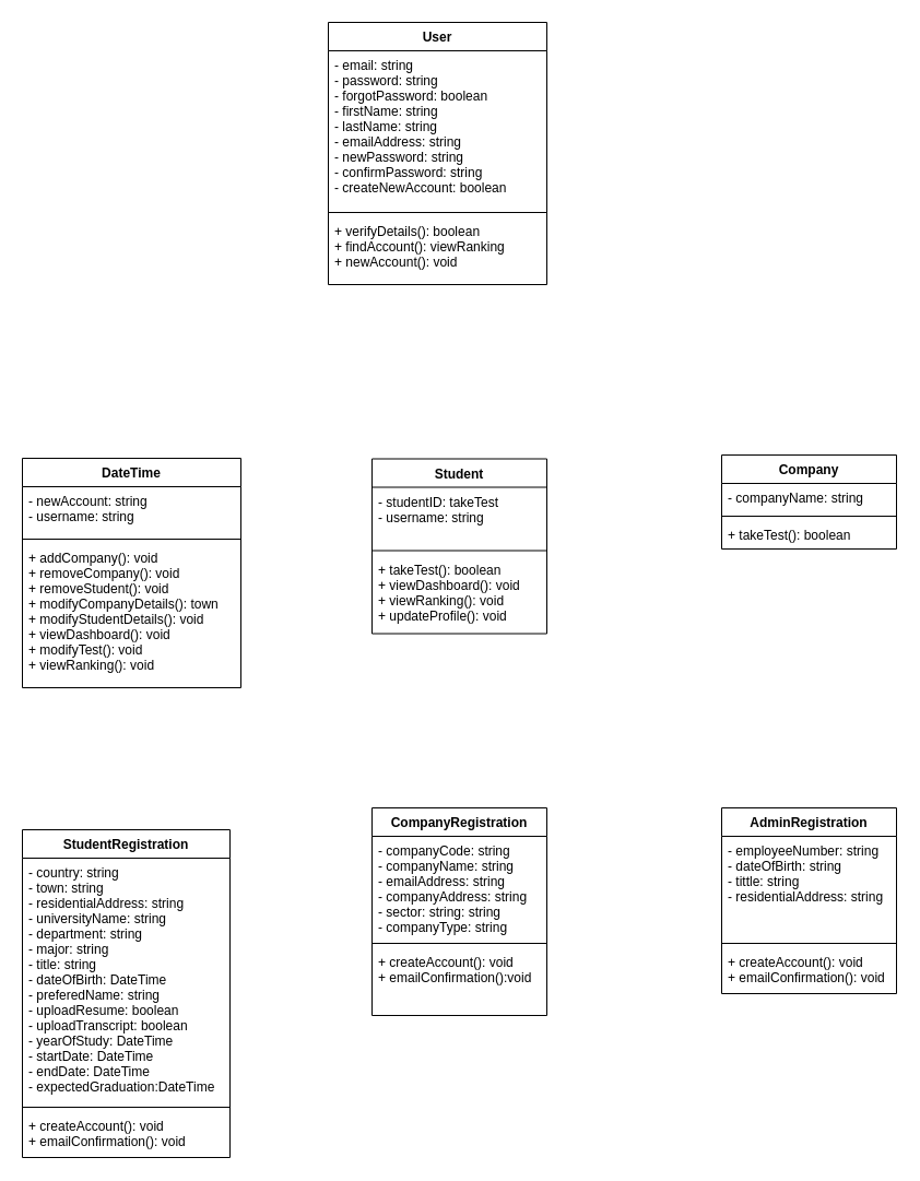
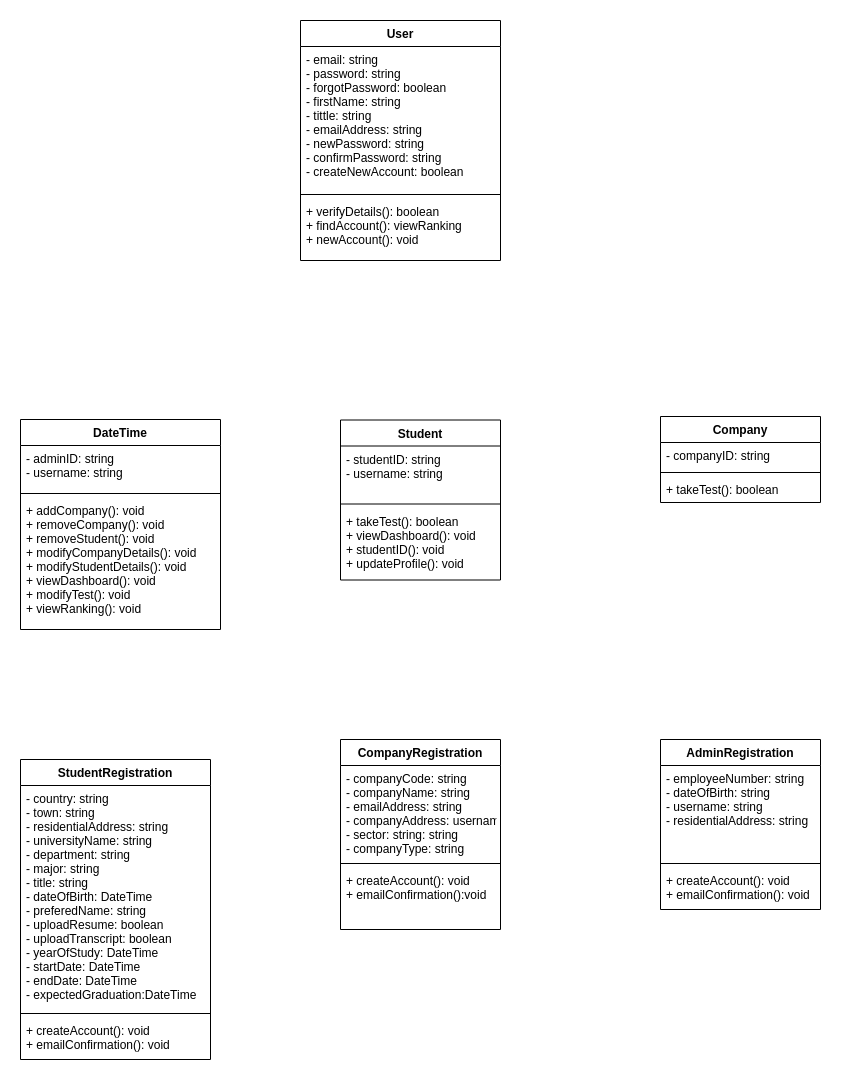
  <mxCell id="0" />
  <mxCell id="1" parent="0" />
  <mxCell id="2" value="User" style="swimlane;fontStyle=1;align=center;verticalAlign=top;childLayout=stackLayout;horizontal=1;startSize=26;horizontalStack=0;resizeParent=1;resizeParentMax=0;resizeLast=0;collapsible=1;marginBottom=0;" vertex="1" parent="1"><mxGeometry x="300" y="20" width="200" height="240" as="geometry" /></mxCell>
- <mxCell id="3" value="- email: string&#10;- password: string&#10;- forgotPassword: boolean&#10;- firstName: string&#10;- lastName: string&#10;- emailAddress: string&#10;- newPassword: string&#10;- confirmPassword: string&#10;- createNewAccount: boolean&#10;&#10;&#10;&#10;&#10;&#10;&#10;&#10;&#10;&#10;" style="text;strokeColor=none;fillColor=none;align=left;verticalAlign=top;spacingLeft=4;spacingRight=4;overflow=hidden;rotatable=0;points=[[0,0.5],[1,0.5]];portConstraint=eastwest;" vertex="1" parent="2"><mxGeometry y="26" width="200" height="144" as="geometry" /></mxCell>
+ <mxCell id="3" value="- email: string&#10;- password: string&#10;- forgotPassword: boolean&#10;- firstName: string&#10;- tittle: string&#10;- emailAddress: string&#10;- newPassword: string&#10;- confirmPassword: string&#10;- createNewAccount: boolean&#10;&#10;&#10;&#10;&#10;&#10;&#10;&#10;&#10;&#10;" style="text;strokeColor=none;fillColor=none;align=left;verticalAlign=top;spacingLeft=4;spacingRight=4;overflow=hidden;rotatable=0;points=[[0,0.5],[1,0.5]];portConstraint=eastwest;" vertex="1" parent="2"><mxGeometry y="26" width="200" height="144" as="geometry" /></mxCell>
  <mxCell id="4" value="" style="line;strokeWidth=1;fillColor=none;align=left;verticalAlign=middle;spacingTop=-1;spacingLeft=3;spacingRight=3;rotatable=0;labelPosition=right;points=[];portConstraint=eastwest;" vertex="1" parent="2"><mxGeometry y="170" width="200" height="8" as="geometry" /></mxCell>
  <mxCell id="5" value="+ verifyDetails(): boolean&#10;+ findAccount(): viewRanking&#10;+ newAccount(): void&#10;" style="text;strokeColor=none;fillColor=none;align=left;verticalAlign=top;spacingLeft=4;spacingRight=4;overflow=hidden;rotatable=0;points=[[0,0.5],[1,0.5]];portConstraint=eastwest;" vertex="1" parent="2"><mxGeometry y="178" width="200" height="62" as="geometry" /></mxCell>
  <mxCell id="6" value="AdminRegistration" style="swimlane;fontStyle=1;align=center;verticalAlign=top;childLayout=stackLayout;horizontal=1;startSize=26;horizontalStack=0;resizeParent=1;resizeParentMax=0;resizeLast=0;collapsible=1;marginBottom=0;" vertex="1" parent="1"><mxGeometry x="660" y="739" width="160" height="170" as="geometry" /></mxCell>
- <mxCell id="7" value="- employeeNumber: string&#10;- dateOfBirth: string&#10;- tittle: string&#10;- residentialAddress: string&#10;" style="text;strokeColor=none;fillColor=none;align=left;verticalAlign=top;spacingLeft=4;spacingRight=4;overflow=hidden;rotatable=0;points=[[0,0.5],[1,0.5]];portConstraint=eastwest;" vertex="1" parent="6"><mxGeometry y="26" width="160" height="94" as="geometry" /></mxCell>
+ <mxCell id="7" value="- employeeNumber: string&#10;- dateOfBirth: string&#10;- username: string&#10;- residentialAddress: string&#10;" style="text;strokeColor=none;fillColor=none;align=left;verticalAlign=top;spacingLeft=4;spacingRight=4;overflow=hidden;rotatable=0;points=[[0,0.5],[1,0.5]];portConstraint=eastwest;" vertex="1" parent="6"><mxGeometry y="26" width="160" height="94" as="geometry" /></mxCell>
  <mxCell id="8" value="" style="line;strokeWidth=1;fillColor=none;align=left;verticalAlign=middle;spacingTop=-1;spacingLeft=3;spacingRight=3;rotatable=0;labelPosition=right;points=[];portConstraint=eastwest;" vertex="1" parent="6"><mxGeometry y="120" width="160" height="8" as="geometry" /></mxCell>
  <mxCell id="9" value="+ createAccount(): void&#10;+ emailConfirmation(): void&#10;" style="text;strokeColor=none;fillColor=none;align=left;verticalAlign=top;spacingLeft=4;spacingRight=4;overflow=hidden;rotatable=0;points=[[0,0.5],[1,0.5]];portConstraint=eastwest;" vertex="1" parent="6"><mxGeometry y="128" width="160" height="42" as="geometry" /></mxCell>
  <mxCell id="10" value="DateTime" style="swimlane;fontStyle=1;align=center;verticalAlign=top;childLayout=stackLayout;horizontal=1;startSize=26;horizontalStack=0;resizeParent=1;resizeParentMax=0;resizeLast=0;collapsible=1;marginBottom=0;" vertex="1" parent="1"><mxGeometry x="20" y="419" width="200" height="210" as="geometry" /></mxCell>
- <mxCell id="11" value="- newAccount: string&#10;- username: string&#10;&#10;" style="text;strokeColor=none;fillColor=none;align=left;verticalAlign=top;spacingLeft=4;spacingRight=4;overflow=hidden;rotatable=0;points=[[0,0.5],[1,0.5]];portConstraint=eastwest;" vertex="1" parent="10"><mxGeometry y="26" width="200" height="44" as="geometry" /></mxCell>
+ <mxCell id="11" value="- adminID: string&#10;- username: string&#10;&#10;" style="text;strokeColor=none;fillColor=none;align=left;verticalAlign=top;spacingLeft=4;spacingRight=4;overflow=hidden;rotatable=0;points=[[0,0.5],[1,0.5]];portConstraint=eastwest;" vertex="1" parent="10"><mxGeometry y="26" width="200" height="44" as="geometry" /></mxCell>
  <mxCell id="12" value="" style="line;strokeWidth=1;fillColor=none;align=left;verticalAlign=middle;spacingTop=-1;spacingLeft=3;spacingRight=3;rotatable=0;labelPosition=right;points=[];portConstraint=eastwest;" vertex="1" parent="10"><mxGeometry y="70" width="200" height="8" as="geometry" /></mxCell>
- <mxCell id="13" value="+ addCompany(): void&#10;+ removeCompany(): void&#10;+ removeStudent(): void&#10;+ modifyCompanyDetails(): town&#10;+ modifyStudentDetails(): void&#10;+ viewDashboard(): void&#10;+ modifyTest(): void&#10;+ viewRanking(): void&#10;&#10;&#10;" style="text;strokeColor=none;fillColor=none;align=left;verticalAlign=top;spacingLeft=4;spacingRight=4;overflow=hidden;rotatable=0;points=[[0,0.5],[1,0.5]];portConstraint=eastwest;" vertex="1" parent="10"><mxGeometry y="78" width="200" height="132" as="geometry" /></mxCell>
+ <mxCell id="13" value="+ addCompany(): void&#10;+ removeCompany(): void&#10;+ removeStudent(): void&#10;+ modifyCompanyDetails(): void&#10;+ modifyStudentDetails(): void&#10;+ viewDashboard(): void&#10;+ modifyTest(): void&#10;+ viewRanking(): void&#10;&#10;&#10;" style="text;strokeColor=none;fillColor=none;align=left;verticalAlign=top;spacingLeft=4;spacingRight=4;overflow=hidden;rotatable=0;points=[[0,0.5],[1,0.5]];portConstraint=eastwest;" vertex="1" parent="10"><mxGeometry y="78" width="200" height="132" as="geometry" /></mxCell>
  <mxCell id="14" value="StudentRegistration" style="swimlane;fontStyle=1;align=center;verticalAlign=top;childLayout=stackLayout;horizontal=1;startSize=26;horizontalStack=0;resizeParent=1;resizeParentMax=0;resizeLast=0;collapsible=1;marginBottom=0;" vertex="1" parent="1"><mxGeometry x="20" y="759" width="190" height="300" as="geometry" /></mxCell>
  <mxCell id="15" value="- country: string&#10;- town: string&#10;- residentialAddress: string&#10;- universityName: string&#10;- department: string&#10;- major: string&#10;- title: string &#10;- dateOfBirth: DateTime&#10;- preferedName: string&#10;- uploadResume: boolean&#10;- uploadTranscript: boolean&#10;- yearOfStudy: DateTime&#10;- startDate: DateTime&#10;- endDate: DateTime&#10;- expectedGraduation:DateTime&#10;&#10;&#10;" style="text;strokeColor=none;fillColor=none;align=left;verticalAlign=top;spacingLeft=4;spacingRight=4;overflow=hidden;rotatable=0;points=[[0,0.5],[1,0.5]];portConstraint=eastwest;" vertex="1" parent="14"><mxGeometry y="26" width="190" height="224" as="geometry" /></mxCell>
  <mxCell id="16" value="" style="line;strokeWidth=1;fillColor=none;align=left;verticalAlign=middle;spacingTop=-1;spacingLeft=3;spacingRight=3;rotatable=0;labelPosition=right;points=[];portConstraint=eastwest;" vertex="1" parent="14"><mxGeometry y="250" width="190" height="8" as="geometry" /></mxCell>
  <mxCell id="17" value="+ createAccount(): void&#10;+ emailConfirmation(): void&#10;" style="text;strokeColor=none;fillColor=none;align=left;verticalAlign=top;spacingLeft=4;spacingRight=4;overflow=hidden;rotatable=0;points=[[0,0.5],[1,0.5]];portConstraint=eastwest;" vertex="1" parent="14"><mxGeometry y="258" width="190" height="42" as="geometry" /></mxCell>
  <mxCell id="18" value="Company" style="swimlane;fontStyle=1;align=center;verticalAlign=top;childLayout=stackLayout;horizontal=1;startSize=26;horizontalStack=0;resizeParent=1;resizeParentMax=0;resizeLast=0;collapsible=1;marginBottom=0;" vertex="1" parent="1"><mxGeometry x="660" y="416" width="160" height="86" as="geometry" /></mxCell>
- <mxCell id="19" value="- companyName: string" style="text;strokeColor=none;fillColor=none;align=left;verticalAlign=top;spacingLeft=4;spacingRight=4;overflow=hidden;rotatable=0;points=[[0,0.5],[1,0.5]];portConstraint=eastwest;" vertex="1" parent="18"><mxGeometry y="26" width="160" height="26" as="geometry" /></mxCell>
+ <mxCell id="19" value="- companyID: string" style="text;strokeColor=none;fillColor=none;align=left;verticalAlign=top;spacingLeft=4;spacingRight=4;overflow=hidden;rotatable=0;points=[[0,0.5],[1,0.5]];portConstraint=eastwest;" vertex="1" parent="18"><mxGeometry y="26" width="160" height="26" as="geometry" /></mxCell>
  <mxCell id="20" value="" style="line;strokeWidth=1;fillColor=none;align=left;verticalAlign=middle;spacingTop=-1;spacingLeft=3;spacingRight=3;rotatable=0;labelPosition=right;points=[];portConstraint=eastwest;" vertex="1" parent="18"><mxGeometry y="52" width="160" height="8" as="geometry" /></mxCell>
  <mxCell id="21" value="+ takeTest(): boolean" style="text;strokeColor=none;fillColor=none;align=left;verticalAlign=top;spacingLeft=4;spacingRight=4;overflow=hidden;rotatable=0;points=[[0,0.5],[1,0.5]];portConstraint=eastwest;" vertex="1" parent="18"><mxGeometry y="60" width="160" height="26" as="geometry" /></mxCell>
  <mxCell id="22" value="Student" style="swimlane;fontStyle=1;align=center;verticalAlign=top;childLayout=stackLayout;horizontal=1;startSize=26;horizontalStack=0;resizeParent=1;resizeParentMax=0;resizeLast=0;collapsible=1;marginBottom=0;" vertex="1" parent="1"><mxGeometry x="340" y="419.5" width="160" height="160" as="geometry" /></mxCell>
- <mxCell id="23" value="- studentID: takeTest&#10;- username: string&#10;" style="text;strokeColor=none;fillColor=none;align=left;verticalAlign=top;spacingLeft=4;spacingRight=4;overflow=hidden;rotatable=0;points=[[0,0.5],[1,0.5]];portConstraint=eastwest;" vertex="1" parent="22"><mxGeometry y="26" width="160" height="54" as="geometry" /></mxCell>
+ <mxCell id="23" value="- studentID: string&#10;- username: string&#10;" style="text;strokeColor=none;fillColor=none;align=left;verticalAlign=top;spacingLeft=4;spacingRight=4;overflow=hidden;rotatable=0;points=[[0,0.5],[1,0.5]];portConstraint=eastwest;" vertex="1" parent="22"><mxGeometry y="26" width="160" height="54" as="geometry" /></mxCell>
  <mxCell id="24" value="" style="line;strokeWidth=1;fillColor=none;align=left;verticalAlign=middle;spacingTop=-1;spacingLeft=3;spacingRight=3;rotatable=0;labelPosition=right;points=[];portConstraint=eastwest;" vertex="1" parent="22"><mxGeometry y="80" width="160" height="8" as="geometry" /></mxCell>
- <mxCell id="25" value="+ takeTest(): boolean&#10;+ viewDashboard(): void&#10;+ viewRanking(): void&#10;+ updateProfile(): void&#10;&#10;&#10;" style="text;strokeColor=none;fillColor=none;align=left;verticalAlign=top;spacingLeft=4;spacingRight=4;overflow=hidden;rotatable=0;points=[[0,0.5],[1,0.5]];portConstraint=eastwest;" vertex="1" parent="22"><mxGeometry y="88" width="160" height="72" as="geometry" /></mxCell>
+ <mxCell id="25" value="+ takeTest(): boolean&#10;+ viewDashboard(): void&#10;+ studentID(): void&#10;+ updateProfile(): void&#10;&#10;&#10;" style="text;strokeColor=none;fillColor=none;align=left;verticalAlign=top;spacingLeft=4;spacingRight=4;overflow=hidden;rotatable=0;points=[[0,0.5],[1,0.5]];portConstraint=eastwest;" vertex="1" parent="22"><mxGeometry y="88" width="160" height="72" as="geometry" /></mxCell>
  <mxCell id="26" value="CompanyRegistration" style="swimlane;fontStyle=1;align=center;verticalAlign=top;childLayout=stackLayout;horizontal=1;startSize=26;horizontalStack=0;resizeParent=1;resizeParentMax=0;resizeLast=0;collapsible=1;marginBottom=0;" vertex="1" parent="1"><mxGeometry x="340" y="739" width="160" height="190" as="geometry" /></mxCell>
- <mxCell id="27" value="- companyCode: string&#10;- companyName: string&#10;- emailAddress: string&#10;- companyAddress: string&#10;- sector: string: string&#10;- companyType: string&#10;&#10;&#10;" style="text;strokeColor=none;fillColor=none;align=left;verticalAlign=top;spacingLeft=4;spacingRight=4;overflow=hidden;rotatable=0;points=[[0,0.5],[1,0.5]];portConstraint=eastwest;" vertex="1" parent="26"><mxGeometry y="26" width="160" height="94" as="geometry" /></mxCell>
+ <mxCell id="27" value="- companyCode: string&#10;- companyName: string&#10;- emailAddress: string&#10;- companyAddress: username&#10;- sector: string: string&#10;- companyType: string&#10;&#10;&#10;" style="text;strokeColor=none;fillColor=none;align=left;verticalAlign=top;spacingLeft=4;spacingRight=4;overflow=hidden;rotatable=0;points=[[0,0.5],[1,0.5]];portConstraint=eastwest;" vertex="1" parent="26"><mxGeometry y="26" width="160" height="94" as="geometry" /></mxCell>
  <mxCell id="28" value="" style="line;strokeWidth=1;fillColor=none;align=left;verticalAlign=middle;spacingTop=-1;spacingLeft=3;spacingRight=3;rotatable=0;labelPosition=right;points=[];portConstraint=eastwest;" vertex="1" parent="26"><mxGeometry y="120" width="160" height="8" as="geometry" /></mxCell>
  <mxCell id="29" value="+ createAccount(): void&#10;+ emailConfirmation():void&#10;" style="text;strokeColor=none;fillColor=none;align=left;verticalAlign=top;spacingLeft=4;spacingRight=4;overflow=hidden;rotatable=0;points=[[0,0.5],[1,0.5]];portConstraint=eastwest;" vertex="1" parent="26"><mxGeometry y="128" width="160" height="62" as="geometry" /></mxCell>
